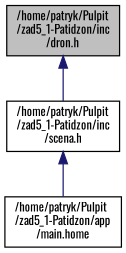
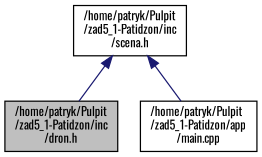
  digraph {
    fontname=Oswald
    node [color=black fillcolor=white fontname=Oswald fontsize=10 shape=record style=filled]
    edge [color=midnightblue dir=back fontname=Oswald fontsize=10 labelfontname=Helvetica labelfontsize=10 style=solid]
    n1 [fillcolor=grey75 fontcolor=black height=0.2 label="/home/patryk/Pulpit\l/zad5_1-Patidzon/inc\l/dron.h" width=0.4]
    n2 [height=0.2 label="/home/patryk/Pulpit\l/zad5_1-Patidzon/inc\l/scena.h" width=0.4]
-   n3 [height=0.2 label="/home/patryk/Pulpit\l/zad5_1-Patidzon/app\l/main.home" width=0.4]
-   n1 -> n2
+   n3 [height=0.2 label="/home/patryk/Pulpit\l/zad5_1-Patidzon/app\l/main.cpp" width=0.4]
+   n2 -> n1
    n2 -> n3
  }
